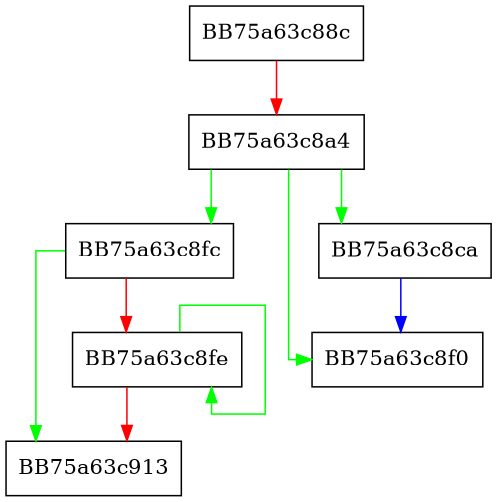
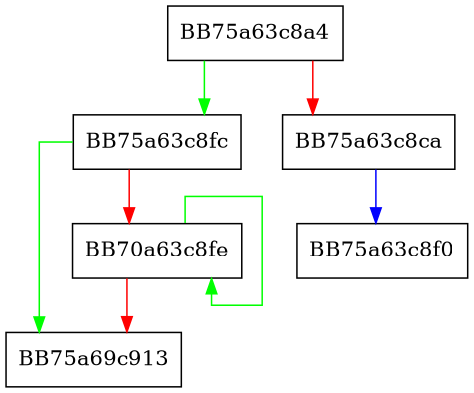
  digraph {
    splines=ortho
    node [shape=box]
    edge [color=red]
-   BB75a63c88c
    BB75a63c8a4
    BB75a63c8fc
-   BB75a63c913
-   BB75a63c8fe
+   BB75a63c913 [label=BB75a69c913]
+   BB75a63c8fe [label=BB70a63c8fe]
    BB75a63c8f0
    BB75a63c8ca
-   BB75a63c88c -> BB75a63c8a4
    BB75a63c8a4 -> BB75a63c8fc [color=green]
-   BB75a63c8a4 -> BB75a63c8f0 [color=green]
-   BB75a63c8a4 -> BB75a63c8ca [color=green]
+   BB75a63c8a4 -> BB75a63c8ca
    BB75a63c8fc -> BB75a63c913 [color=green]
    BB75a63c8fc -> BB75a63c8fe
    BB75a63c8fe -> BB75a63c913
    BB75a63c8fe -> BB75a63c8fe [color=green]
    BB75a63c8ca -> BB75a63c8f0 [color=blue]
  }
